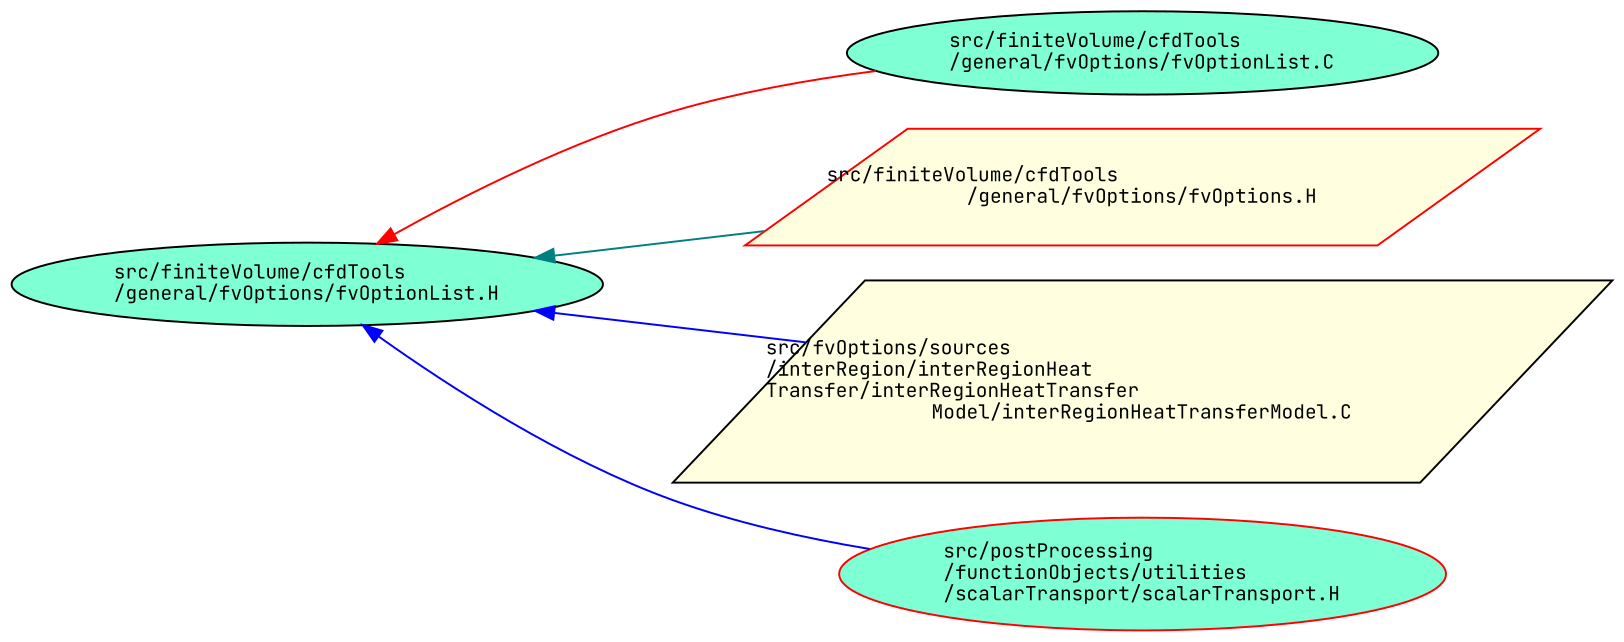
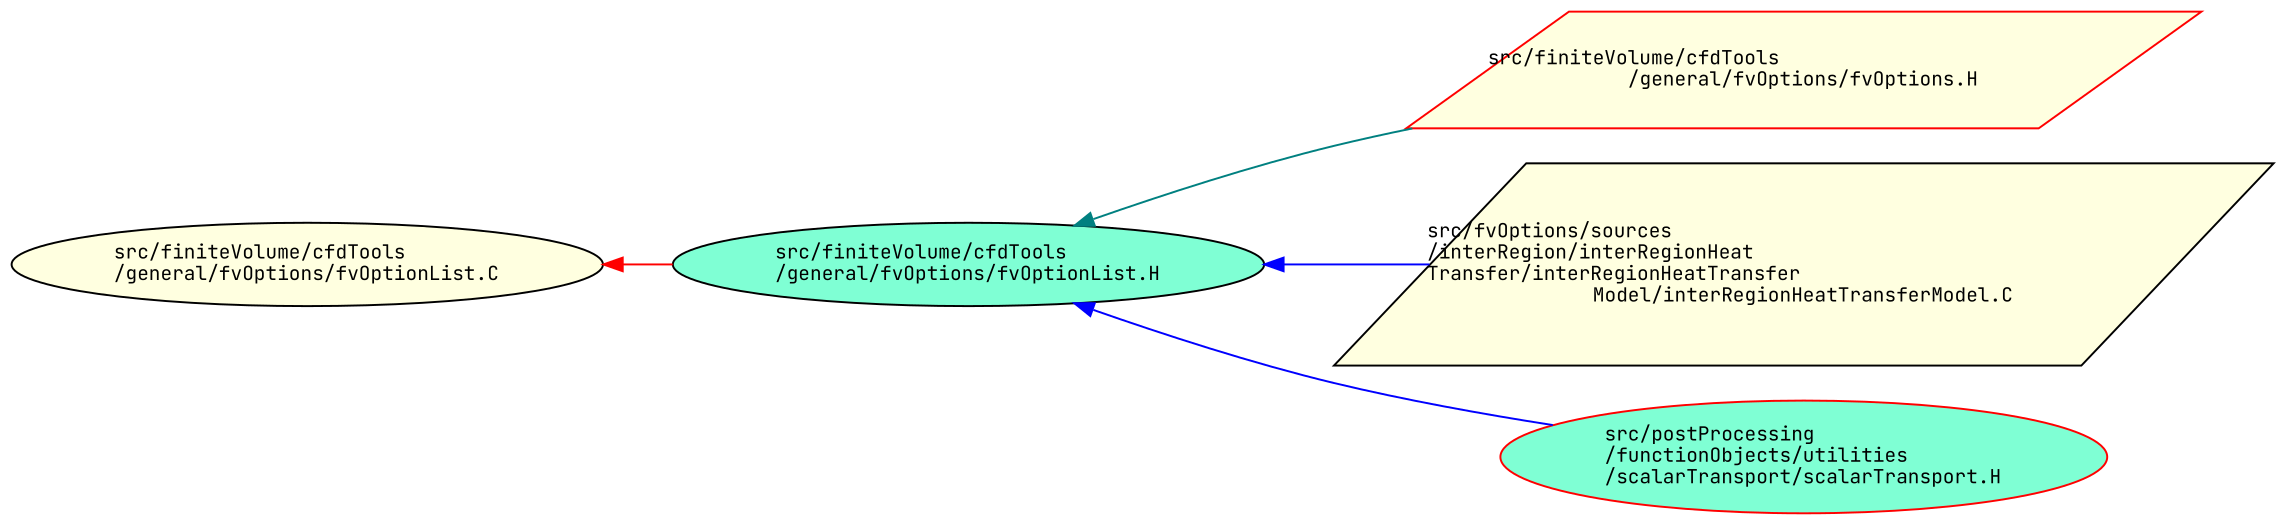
  digraph {
    fontname="JetBrains Mono"
    rankdir=LR
    node [color=black fillcolor=aquamarine fontname="JetBrains Mono" fontsize=10 shape=ellipse style=filled]
    edge [color=blue dir=back fontname="JetBrains Mono" fontsize=10 labelfontname=Helvetica labelfontsize=10 style=solid]
    n1 [fontcolor=black height=0.2 label="src/finiteVolume/cfdTools\l/general/fvOptions/fvOptionList.H" width=0.4]
-   n2 [height=0.2 label="src/finiteVolume/cfdTools\l/general/fvOptions/fvOptionList.C" width=0.4]
+   n2 [fillcolor=lightyellow height=0.2 label="src/finiteVolume/cfdTools\l/general/fvOptions/fvOptionList.C" width=0.4]
    n3 [color=red fillcolor=lightyellow height=0.2 label="src/finiteVolume/cfdTools\l/general/fvOptions/fvOptions.H" shape=parallelogram width=0.4]
    n4 [fillcolor=lightyellow height=0.2 label="src/fvOptions/sources\l/interRegion/interRegionHeat\lTransfer/interRegionHeatTransfer\lModel/interRegionHeatTransferModel.C" shape=parallelogram width=0.4]
    n5 [color=red height=0.2 label="src/postProcessing\l/functionObjects/utilities\l/scalarTransport/scalarTransport.H" width=0.4]
-   n1 -> n2 [color=red]
+   n2 -> n1 [color=red]
    n1 -> n3 [color=teal]
    n1 -> n4
    n1 -> n5
  }
